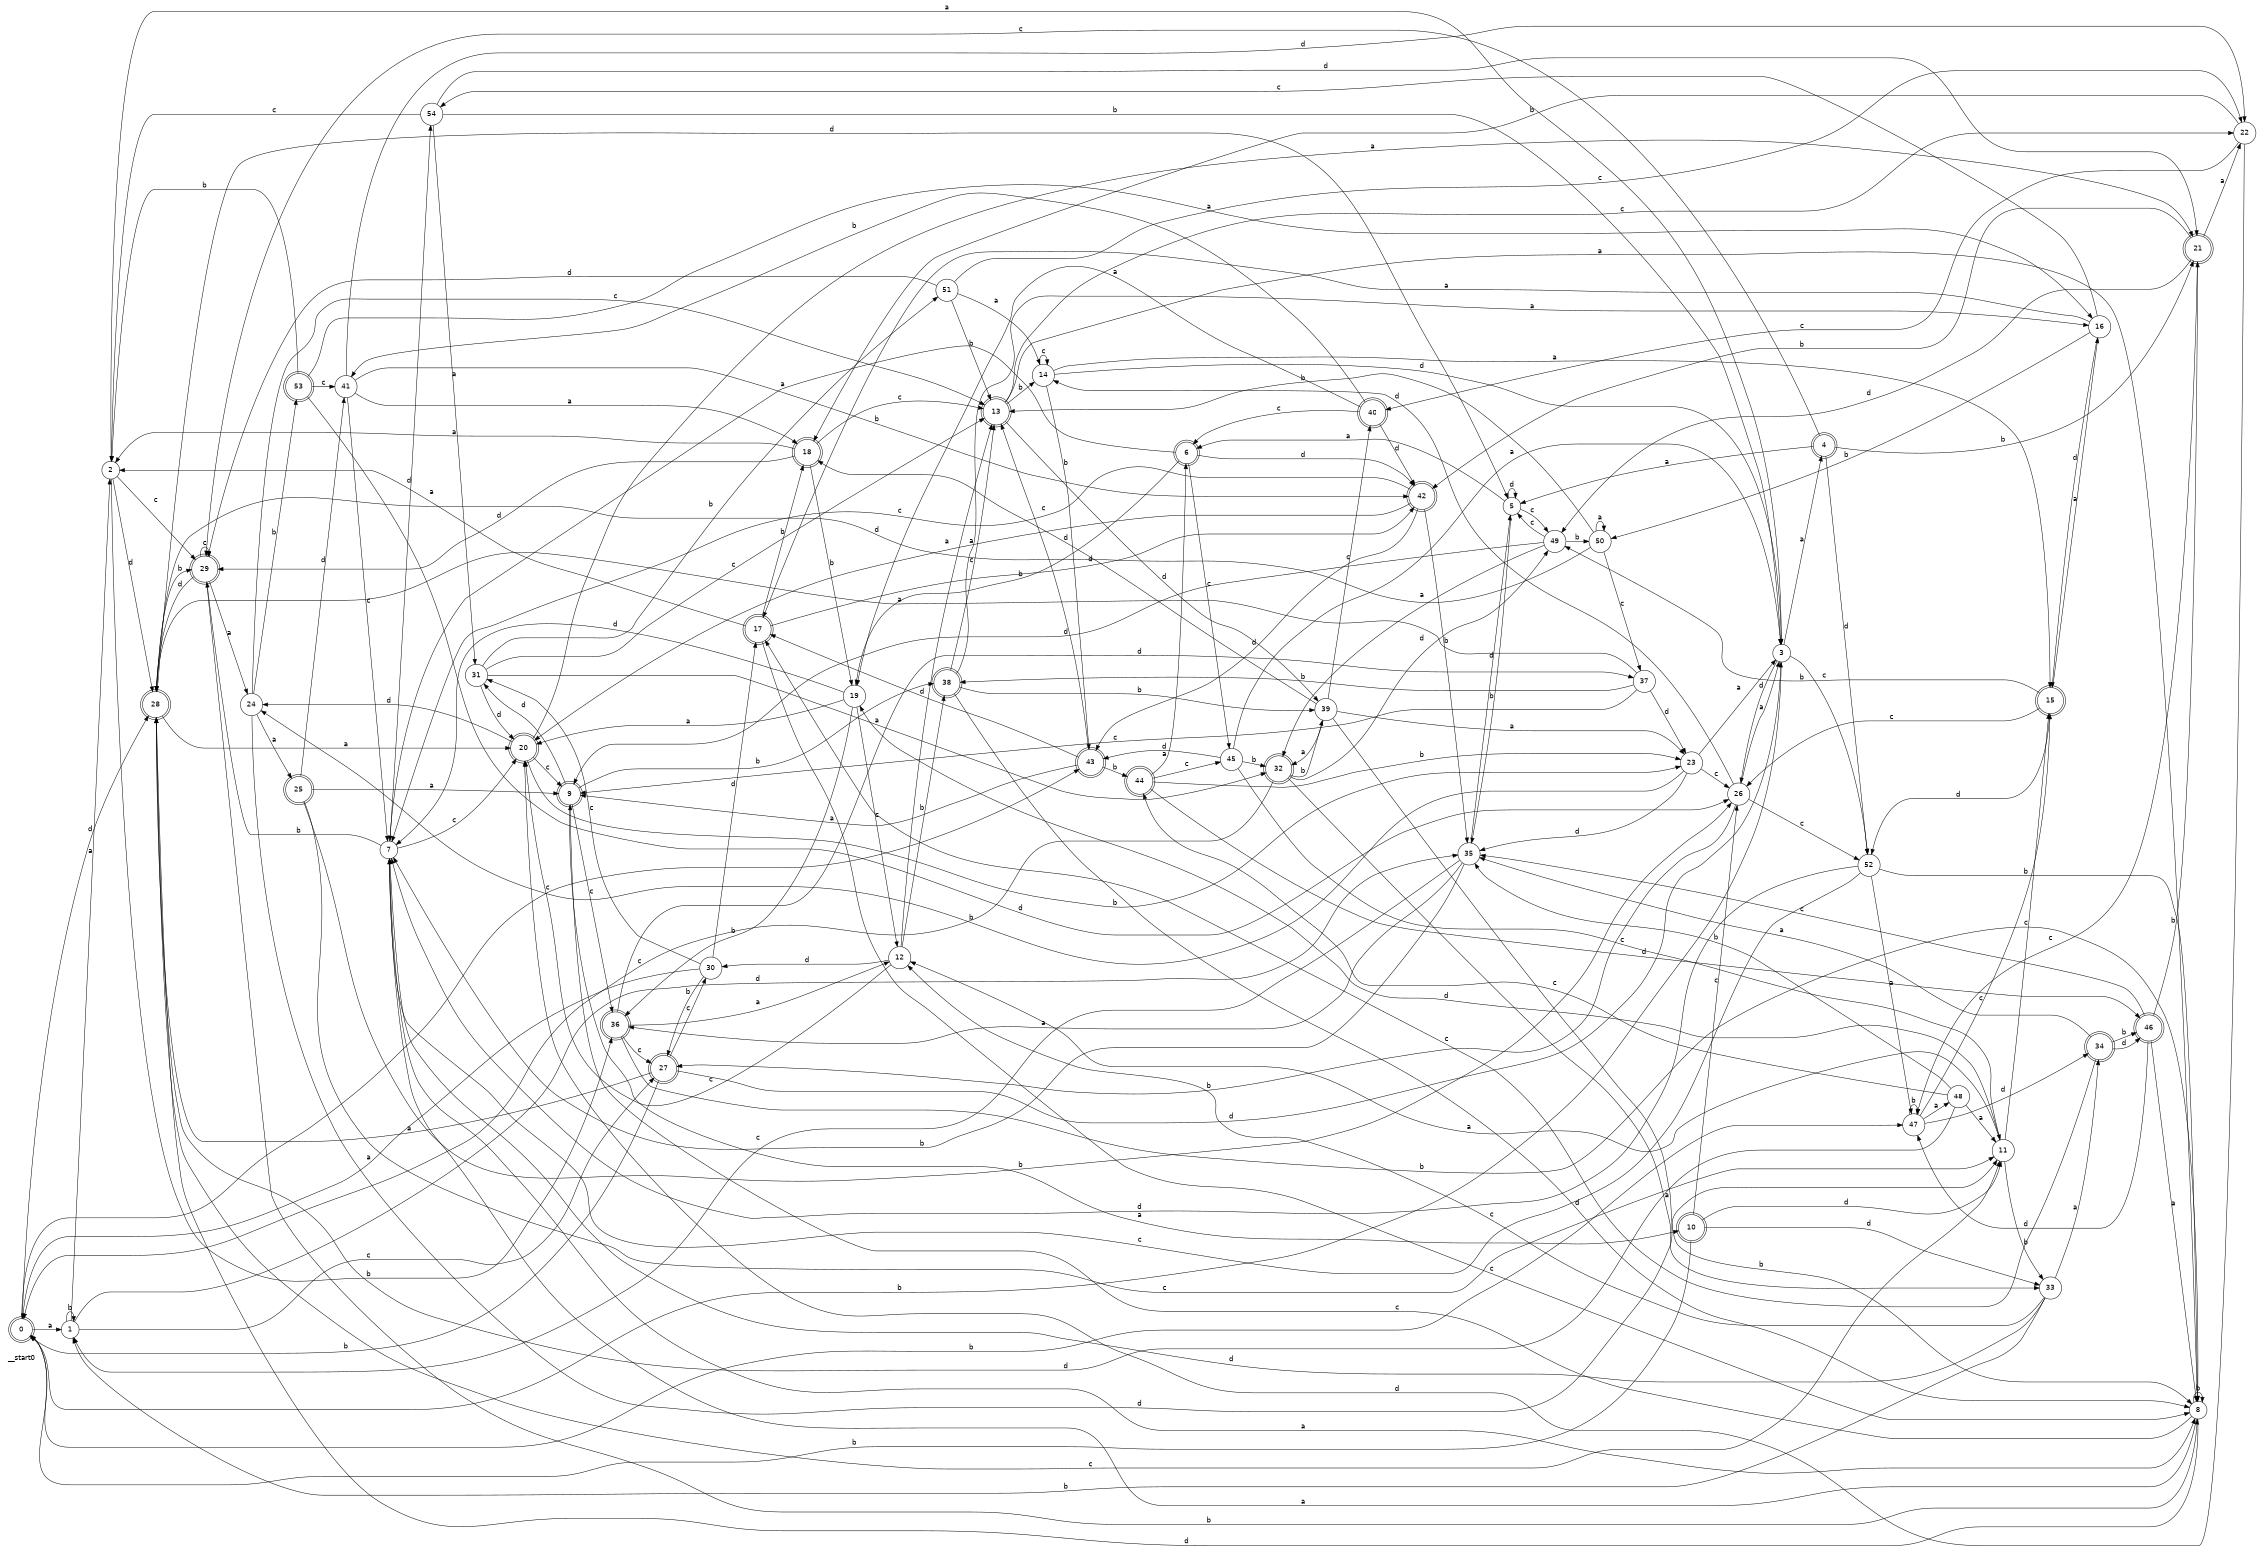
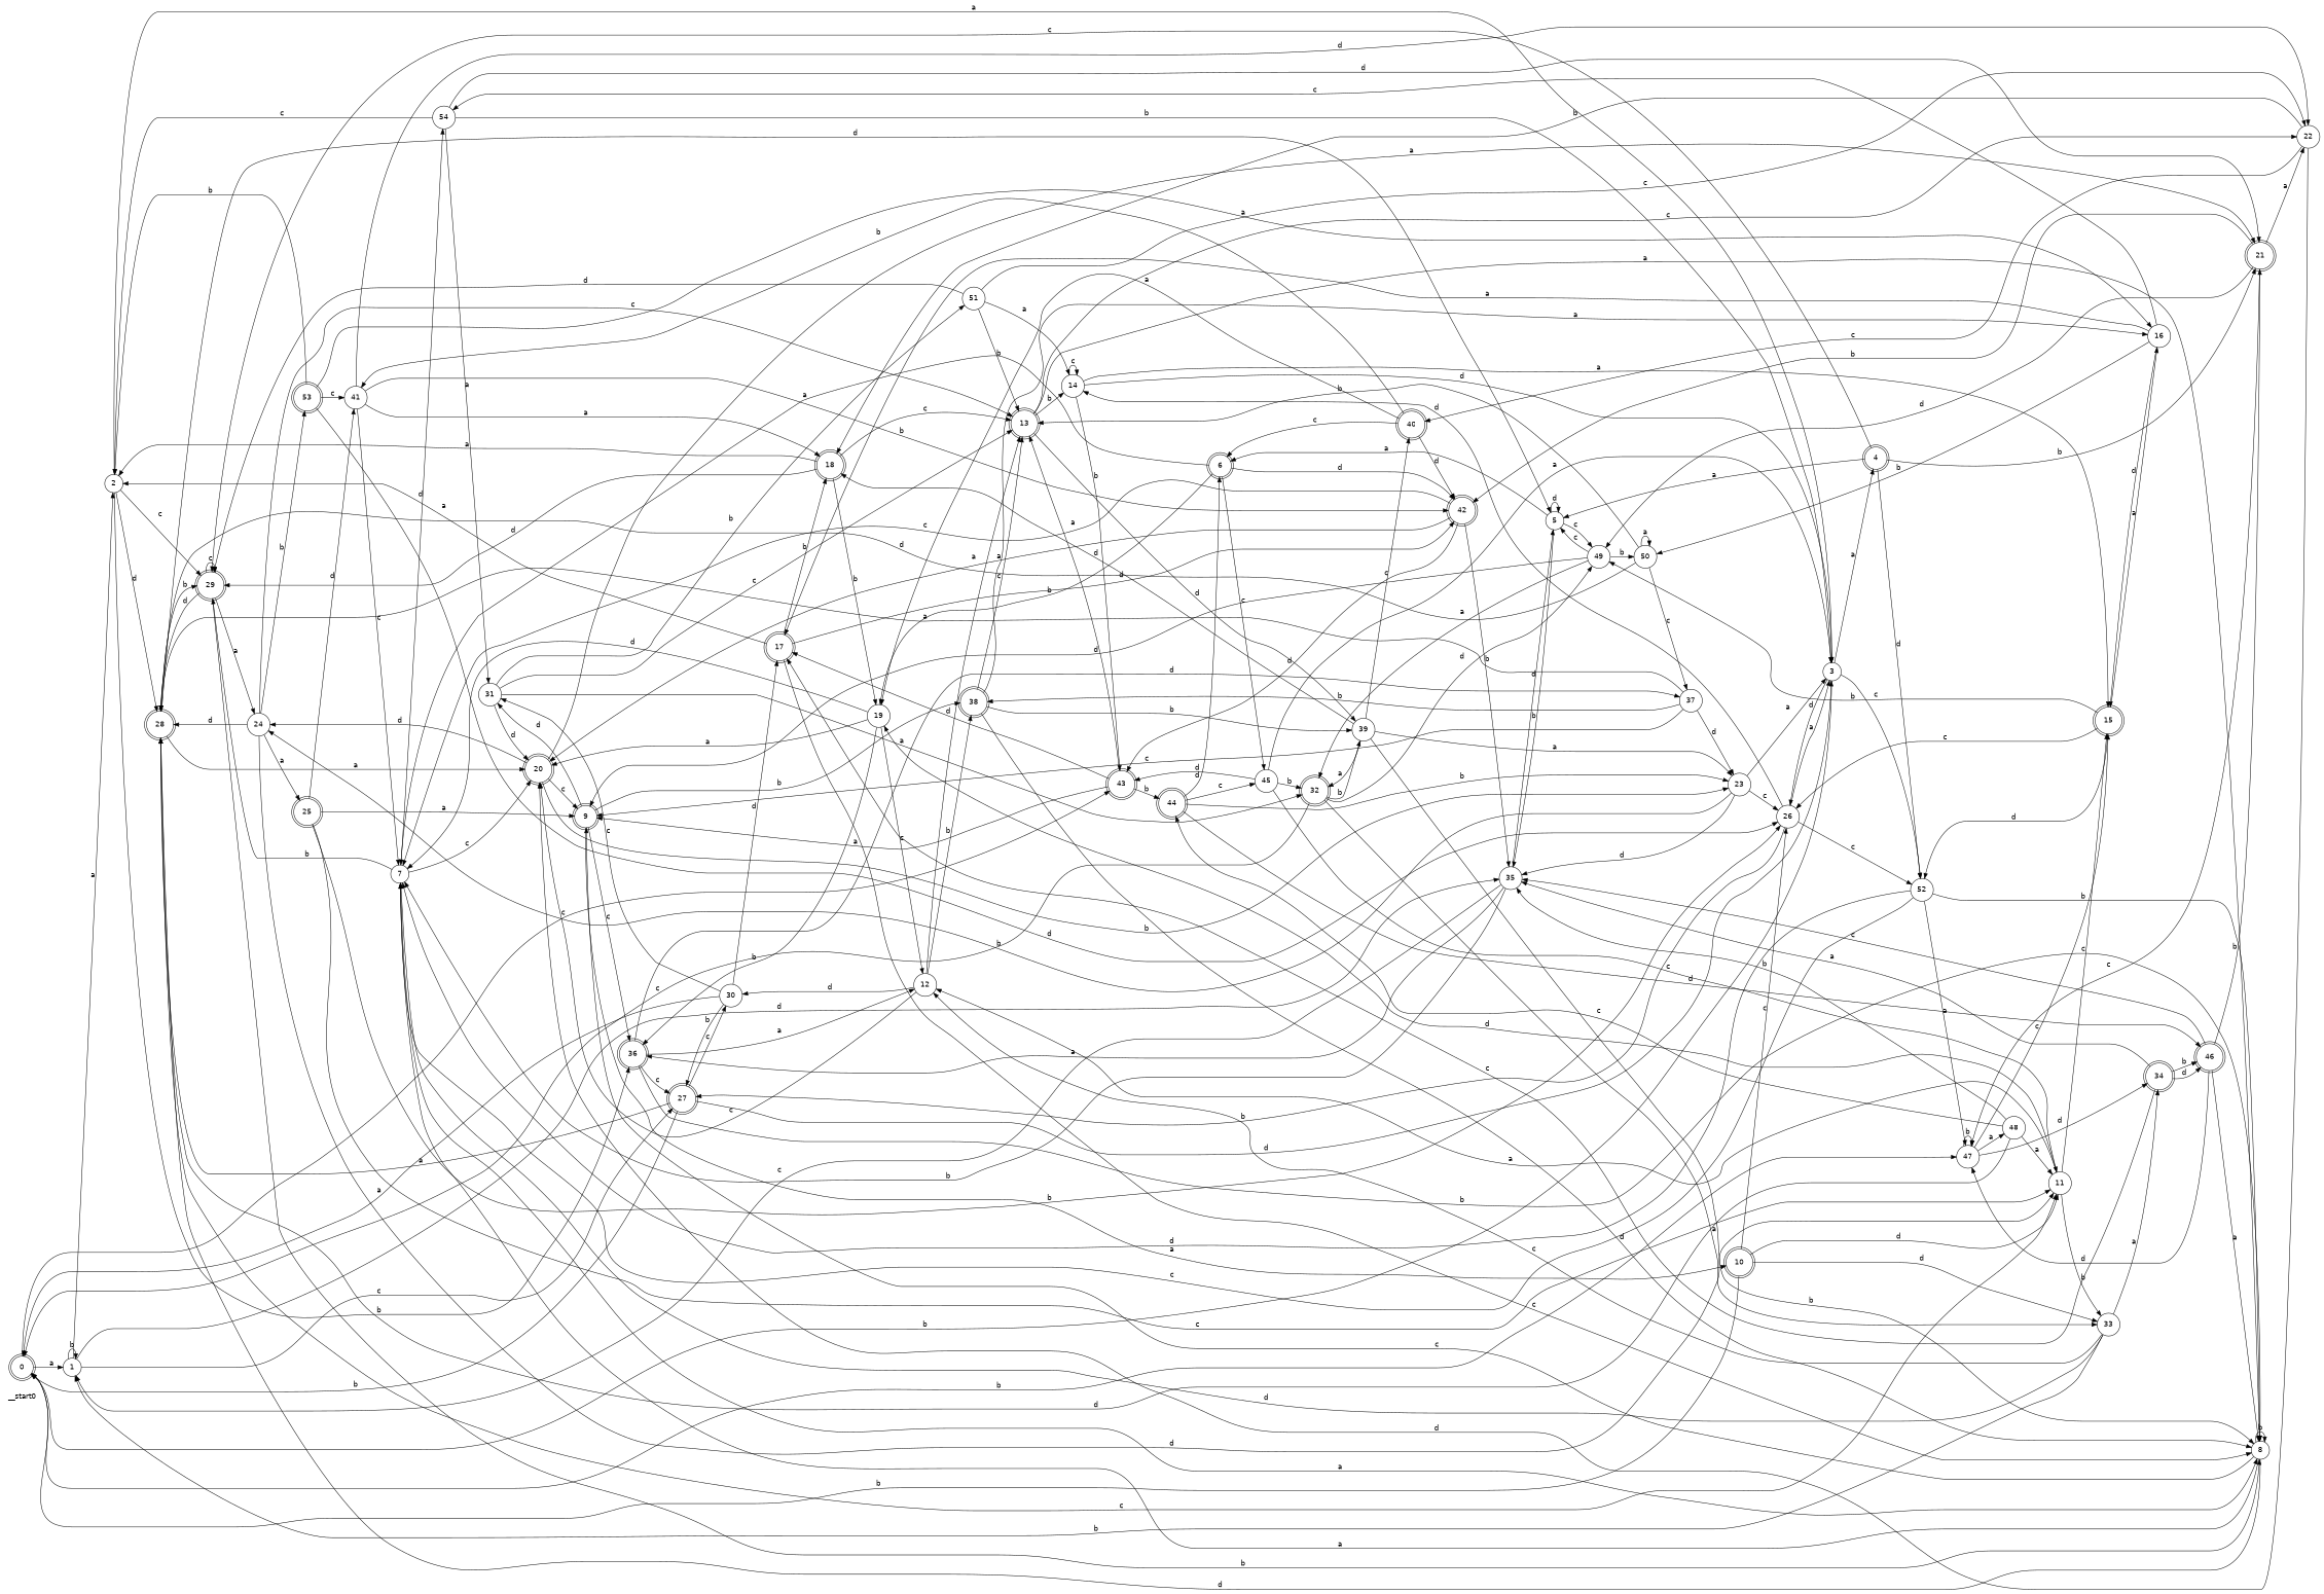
  digraph {
    fontname="DejaVu Sans"
    rankdir=LR
    node [fontname="DejaVu Sans" shape=circle color=black fillcolor=white style=filled]
    edge [fontname="DejaVu Sans"]
    __start0 [shape=none color="" fillcolor="" style=""]
    n2 [label=0 shape=doublecircle style="rounded,filled"]
    n3 [label=1]
    n4 [label=28 shape=doublecircle style="rounded,filled"]
    n5 [label=43 shape=doublecircle style="rounded,filled"]
    n6 [label=47]
    n7 [label=2]
    n8 [label=27 shape=doublecircle style="rounded,filled"]
    n9 [label=35]
    n10 [label=29 shape=doublecircle style="rounded,filled"]
    n11 [label=5]
    n12 [label=20 shape=doublecircle style="rounded,filled"]
    n13 [label=11]
    n14 [label=9 shape=doublecircle style="rounded,filled"]
    n15 [label=13 shape=doublecircle style="rounded,filled"]
    n16 [label=17 shape=doublecircle style="rounded,filled"]
    n17 [label=44 shape=doublecircle style="rounded,filled"]
    n18 [label=15 shape=doublecircle style="rounded,filled"]
    n19 [label=34 shape=doublecircle style="rounded,filled"]
    n20 [label=48]
    n21 [label=3]
    n22 [label=36 shape=doublecircle style="rounded,filled"]
    n23 [label=30]
    n24 [label=7]
    n25 [label=4 shape=doublecircle style="rounded,filled"]
    n26 [label=26]
    n27 [label=52]
    n28 [label=8]
    n29 [label=24]
    n30 [label=12]
    n31 [label=37]
    n32 [label=21 shape=doublecircle style="rounded,filled"]
    n33 [label=14]
    n34 [label=6 shape=doublecircle style="rounded,filled"]
    n35 [label=49]
    n36 [label=42 shape=doublecircle style="rounded,filled"]
    n37 [label=22]
    n38 [label=19]
    n39 [label=45]
    n40 [label=50]
    n41 [label=32 shape=doublecircle style="rounded,filled"]
    n42 [label=54]
    n43 [label=23]
    n44 [label=31]
    n45 [label=10 shape=doublecircle style="rounded,filled"]
    n46 [label=38 shape=doublecircle style="rounded,filled"]
    n47 [label=33]
    n48 [label=51]
    n49 [label=39]
    n50 [label=16]
    n51 [label=18 shape=doublecircle style="rounded,filled"]
    n52 [label=40 shape=doublecircle style="rounded,filled"]
    n53 [label=25 shape=doublecircle style="rounded,filled"]
    n54 [label=53 shape=doublecircle style="rounded,filled"]
    n55 [label=41]
    n56 [label=46 shape=doublecircle style="rounded,filled"]
    n2 -> n3 [label=a]
-   n2 -> n4 [label=d]
+   n29 -> n4 [label=d]
    n2 -> n5 [label=c]
    n2 -> n6 [label=b]
    n3 -> n3 [label=b]
    n3 -> n7 [label=a]
    n3 -> n8 [label=c]
    n3 -> n9 [label=d]
    n4 -> n10 [label=b]
    n4 -> n11 [label=d]
    n4 -> n12 [label=a]
    n4 -> n13 [label=c]
    n5 -> n14 [label=a]
-   n5 -> n15 [label=c]
+   n5 -> n15 [label=a]
    n5 -> n16 [label=d]
    n5 -> n17 [label=b]
    n6 -> n6 [label=b]
    n6 -> n18 [label=c]
    n6 -> n19 [label=d]
    n6 -> n20 [label=a]
    n7 -> n4 [label=d]
    n7 -> n10 [label=c]
    n7 -> n21 [label=a]
    n7 -> n22 [label=b]
    n8 -> n2 [label=b]
    n8 -> n4 [label=a]
    n8 -> n21 [label=d]
    n8 -> n23 [label=c]
    n9 -> n3 [label=c]
    n9 -> n11 [label=d]
    n9 -> n22 [label=a]
    n9 -> n24 [label=b]
    n10 -> n4 [label=d]
    n10 -> n10 [label=c]
    n10 -> n28 [label=b]
    n10 -> n29 [label=a]
    n11 -> n9 [label=b]
    n11 -> n11 [label=d]
    n11 -> n34 [label=a]
    n11 -> n35 [label=c]
    n12 -> n14 [label=c]
    n12 -> n29 [label=d]
    n12 -> n32 [label=a]
    n12 -> n43 [label=b]
    n13 -> n18 [label=c]
    n13 -> n30 [label=a]
    n13 -> n38 [label=d]
    n13 -> n47 [label=b]
    n14 -> n22 [label=c]
    n14 -> n44 [label=d]
    n14 -> n45 [label=a]
    n14 -> n46 [label=b]
    n15 -> n28 [label=a]
    n15 -> n33 [label=b]
    n15 -> n37 [label=c]
    n15 -> n49 [label=d]
    n16 -> n7 [label=a]
    n16 -> n28 [label=c]
    n16 -> n36 [label=d]
    n16 -> n51 [label=b]
-   n17 -> n34 [label=a]
+   n17 -> n34 [label=d]
    n17 -> n39 [label=c]
    n17 -> n43 [label=b]
    n17 -> n56 [label=d]
    n18 -> n26 [label=c]
    n18 -> n27 [label=d]
    n18 -> n35 [label=b]
    n18 -> n50 [label=a]
    n19 -> n9 [label=a]
    n19 -> n16 [label=c]
    n19 -> n56 [label=b]
    n19 -> n56 [label=d]
    n20 -> n4 [label=d]
    n20 -> n9 [label=b]
    n20 -> n13 [label=a]
    n20 -> n17 [label=c]
    n21 -> n2 [label=b]
    n21 -> n25 [label=a]
    n21 -> n26 [label=d]
    n21 -> n27 [label=c]
    n22 -> n8 [label=c]
    n22 -> n28 [label=b]
    n22 -> n30 [label=a]
    n22 -> n31 [label=d]
    n23 -> n2 [label=a]
    n23 -> n8 [label=b]
    n23 -> n16 [label=d]
    n23 -> n44 [label=c]
    n24 -> n10 [label=b]
    n24 -> n12 [label=c]
    n24 -> n28 [label=a]
    n24 -> n42 [label=d]
    n25 -> n10 [label=c]
    n25 -> n11 [label=a]
    n25 -> n27 [label=d]
    n25 -> n32 [label=b]
    n26 -> n8 [label=b]
    n26 -> n21 [label=a]
    n26 -> n27 [label=c]
    n26 -> n33 [label=d]
    n27 -> n6 [label=a]
    n27 -> n24 [label=c]
    n27 -> n24 [label=d]
    n27 -> n28 [label=b]
    n28 -> n4 [label=d]
    n28 -> n14 [label=c]
    n28 -> n24 [label=a]
    n28 -> n28 [label=b]
    n29 -> n13 [label=d]
    n29 -> n15 [label=c]
    n29 -> n53 [label=a]
    n29 -> n54 [label=b]
    n30 -> n12 [label=c]
    n30 -> n15 [label=a]
    n30 -> n23 [label=d]
    n30 -> n46 [label=b]
    n31 -> n4 [label=a]
    n31 -> n14 [label=c]
    n31 -> n43 [label=d]
    n31 -> n46 [label=b]
    n32 -> n6 [label=c]
    n32 -> n35 [label=d]
    n32 -> n36 [label=b]
    n32 -> n37 [label=a]
    n33 -> n5 [label=b]
    n33 -> n18 [label=a]
    n33 -> n21 [label=d]
    n33 -> n33 [label=c]
    n34 -> n24 [label=a]
    n34 -> n36 [label=d]
    n34 -> n38 [label=b]
    n34 -> n39 [label=c]
    n35 -> n11 [label=c]
    n35 -> n14 [label=d]
    n35 -> n40 [label=b]
    n35 -> n41 [label=a]
    n36 -> n5 [label=d]
    n36 -> n9 [label=b]
    n36 -> n12 [label=a]
    n36 -> n24 [label=c]
    n37 -> n12 [label=d]
    n37 -> n51 [label=b]
    n37 -> n52 [label=c]
    n38 -> n12 [label=a]
    n38 -> n22 [label=b]
    n38 -> n24 [label=d]
    n38 -> n30 [label=c]
    n39 -> n5 [label=d]
    n39 -> n13 [label=c]
    n39 -> n21 [label=a]
    n39 -> n41 [label=b]
    n40 -> n4 [label=d]
    n40 -> n15 [label=b]
    n40 -> n31 [label=c]
    n40 -> n40 [label=a]
    n41 -> n2 [label=c]
    n41 -> n35 [label=d]
    n41 -> n47 [label=a]
    n41 -> n49 [label=b]
    n42 -> n7 [label=c]
    n42 -> n21 [label=b]
    n42 -> n32 [label=d]
    n42 -> n44 [label=a]
    n43 -> n9 [label=d]
    n43 -> n21 [label=a]
    n43 -> n26 [label=c]
    n43 -> n29 [label=b]
    n44 -> n12 [label=d]
    n44 -> n15 [label=c]
    n44 -> n41 [label=a]
    n44 -> n48 [label=b]
    n45 -> n2 [label=b]
    n45 -> n13 [label=d]
    n45 -> n26 [label=c]
    n45 -> n47 [label=d]
    n46 -> n15 [label=c]
    n46 -> n28 [label=d]
    n46 -> n49 [label=b]
    n46 -> n50 [label=a]
    n47 -> n3 [label=b]
    n47 -> n19 [label=a]
    n47 -> n24 [label=d]
    n47 -> n30 [label=c]
    n48 -> n10 [label=d]
    n48 -> n15 [label=b]
    n48 -> n33 [label=a]
    n48 -> n37 [label=c]
    n49 -> n28 [label=b]
    n49 -> n41 [label=a]
    n49 -> n43 [label=a]
    n49 -> n51 [label=d]
    n49 -> n52 [label=c]
    n50 -> n16 [label=a]
    n50 -> n18 [label=d]
    n50 -> n40 [label=b]
    n50 -> n42 [label=c]
    n51 -> n7 [label=a]
    n51 -> n10 [label=d]
    n51 -> n15 [label=c]
    n51 -> n38 [label=b]
    n52 -> n34 [label=c]
    n52 -> n36 [label=d]
    n52 -> n38 [label=a]
    n52 -> n55 [label=b]
    n53 -> n13 [label=c]
    n53 -> n14 [label=a]
    n53 -> n26 [label=b]
    n53 -> n55 [label=d]
    n54 -> n7 [label=b]
    n54 -> n26 [label=d]
    n54 -> n50 [label=a]
    n54 -> n55 [label=c]
    n55 -> n24 [label=c]
    n55 -> n36 [label=b]
    n55 -> n37 [label=d]
    n55 -> n51 [label=a]
    n56 -> n6 [label=d]
    n56 -> n9 [label=c]
    n56 -> n28 [label=a]
    n56 -> n32 [label=b]
  }
